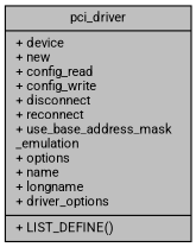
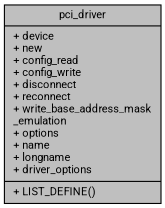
  digraph {
    fontname=Roboto
-   n1 [color=black fillcolor=grey75 fontcolor=black fontname=Roboto fontsize=10 height=0.2 label="{pci_driver\n|+ device\l+ new\l+ config_read\l+ config_write\l+ disconnect\l+ reconnect\l+ use_base_address_mask\l_emulation\l+ options\l+ name\l+ longname\l+ driver_options\l|+ LIST_DEFINE()\l}" shape=record style=filled width=0.4]
+   n1 [color=black fillcolor=grey75 fontcolor=black fontname=Roboto fontsize=10 height=0.2 label="{pci_driver\n|+ device\l+ new\l+ config_read\l+ config_write\l+ disconnect\l+ reconnect\l+ write_base_address_mask\l_emulation\l+ options\l+ name\l+ longname\l+ driver_options\l|+ LIST_DEFINE()\l}" shape=record style=filled width=0.4]
  }
